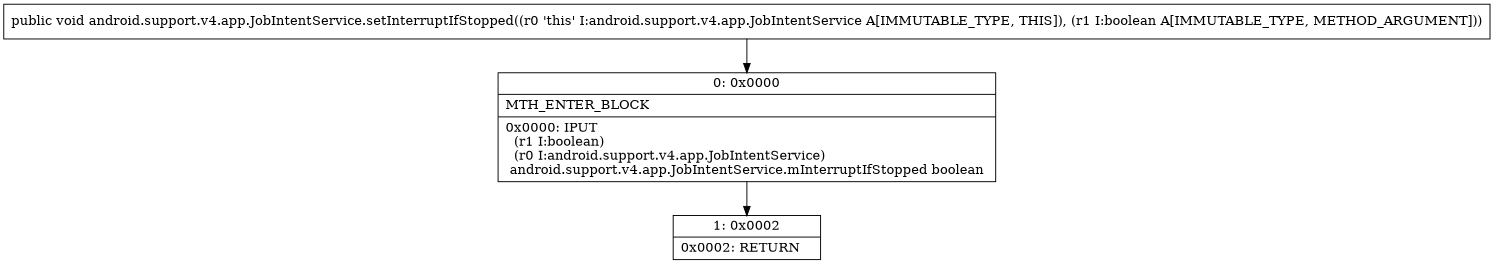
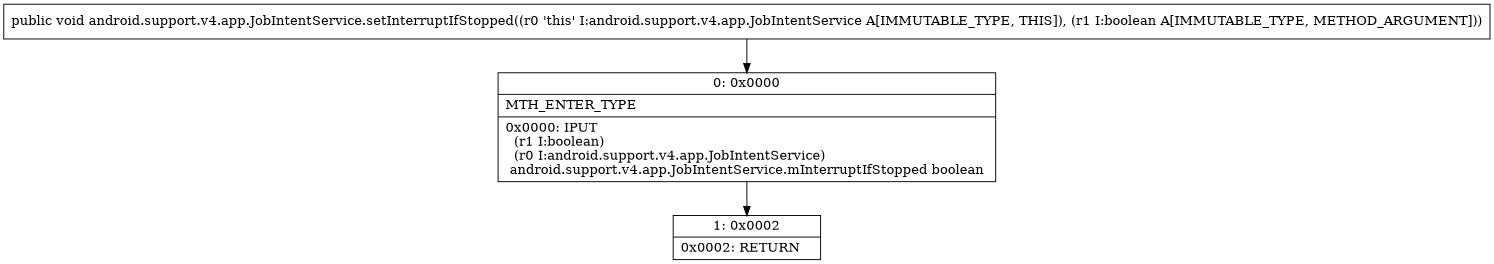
  digraph {
    node [shape=record]
-   n1 [label="{0\:\ 0x0000|MTH_ENTER_BLOCK\l|0x0000: IPUT  \l  (r1 I:boolean)\l  (r0 I:android.support.v4.app.JobIntentService)\l android.support.v4.app.JobIntentService.mInterruptIfStopped boolean \l}"]
+   n1 [label="{0\:\ 0x0000|MTH_ENTER_TYPE\l|0x0000: IPUT  \l  (r1 I:boolean)\l  (r0 I:android.support.v4.app.JobIntentService)\l android.support.v4.app.JobIntentService.mInterruptIfStopped boolean \l}"]
    n2 [label="{1\:\ 0x0002|0x0002: RETURN   \l}"]
    n3 [label="{public void android.support.v4.app.JobIntentService.setInterruptIfStopped((r0 'this' I:android.support.v4.app.JobIntentService A[IMMUTABLE_TYPE, THIS]), (r1 I:boolean A[IMMUTABLE_TYPE, METHOD_ARGUMENT])) }"]
    n1 -> n2
    n3 -> n1
  }
